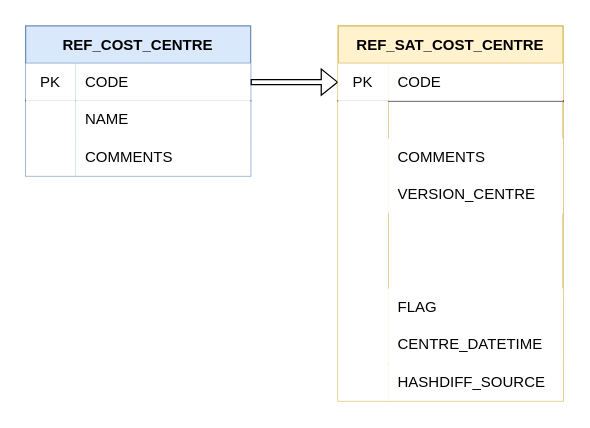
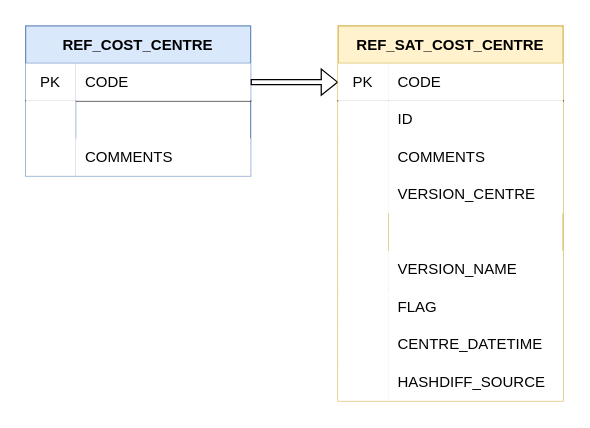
  <mxCell id="0" />
  <mxCell id="1" parent="0" />
  <mxCell id="2" value="REF_COST_CENTRE" style="shape=table;startSize=30;container=1;collapsible=0;childLayout=tableLayout;fixedRows=1;rowLines=0;fontStyle=1;align=center;pointerEvents=1;fillColor=#dae8fc;strokeColor=#6c8ebf;swimlaneFillColor=none;" parent="1" vertex="1"><mxGeometry x="20" y="20" width="180" height="120" as="geometry" /></mxCell>
  <mxCell id="3" value="" style="shape=partialRectangle;html=1;whiteSpace=wrap;collapsible=0;dropTarget=0;pointerEvents=1;fillColor=none;top=0;left=0;bottom=1;right=0;points=[[0,0.5],[1,0.5]];portConstraint=eastwest;" parent="2" vertex="1"><mxGeometry y="30" width="180" height="30" as="geometry" /></mxCell>
  <mxCell id="4" value="PK" style="shape=partialRectangle;html=1;whiteSpace=wrap;connectable=0;fillColor=default;top=0;left=0;bottom=0;right=0;overflow=hidden;pointerEvents=1;" parent="3" vertex="1"><mxGeometry width="40" height="30" as="geometry"><mxRectangle width="40" height="30" as="alternateBounds" /></mxGeometry></mxCell>
  <mxCell id="5" value="CODE" style="shape=partialRectangle;html=1;whiteSpace=wrap;connectable=0;fillColor=default;top=0;left=0;bottom=0;right=0;align=left;spacingLeft=6;overflow=hidden;pointerEvents=1;" parent="3" vertex="1"><mxGeometry x="40" width="140" height="30" as="geometry"><mxRectangle width="140" height="30" as="alternateBounds" /></mxGeometry></mxCell>
  <mxCell id="6" value="" style="shape=partialRectangle;html=1;whiteSpace=wrap;collapsible=0;dropTarget=0;pointerEvents=1;fillColor=none;top=0;left=0;bottom=0;right=0;points=[[0,0.5],[1,0.5]];portConstraint=eastwest;" parent="2" vertex="1"><mxGeometry y="60" width="180" height="30" as="geometry" /></mxCell>
  <mxCell id="7" value="" style="shape=partialRectangle;html=1;whiteSpace=wrap;connectable=0;fillColor=default;top=0;left=0;bottom=0;right=0;overflow=hidden;pointerEvents=1;" parent="6" vertex="1"><mxGeometry width="40" height="30" as="geometry"><mxRectangle width="40" height="30" as="alternateBounds" /></mxGeometry></mxCell>
- <mxCell id="8" value="NAME" style="shape=partialRectangle;html=1;whiteSpace=wrap;connectable=0;fillColor=default;top=0;left=0;bottom=0;right=0;align=left;spacingLeft=6;overflow=hidden;pointerEvents=1;" parent="6" vertex="1"><mxGeometry x="40" width="140" height="30" as="geometry"><mxRectangle width="140" height="30" as="alternateBounds" /></mxGeometry></mxCell>
  <mxCell id="9" value="" style="shape=partialRectangle;html=1;whiteSpace=wrap;collapsible=0;dropTarget=0;pointerEvents=1;fillColor=none;top=0;left=0;bottom=0;right=0;points=[[0,0.5],[1,0.5]];portConstraint=eastwest;" parent="2" vertex="1"><mxGeometry y="90" width="180" height="30" as="geometry" /></mxCell>
  <mxCell id="10" value="" style="shape=partialRectangle;html=1;whiteSpace=wrap;connectable=0;fillColor=default;top=0;left=0;bottom=0;right=0;overflow=hidden;pointerEvents=1;" parent="9" vertex="1"><mxGeometry width="40" height="30" as="geometry"><mxRectangle width="40" height="30" as="alternateBounds" /></mxGeometry></mxCell>
  <mxCell id="11" value="COMMENTS" style="shape=partialRectangle;html=1;whiteSpace=wrap;connectable=0;fillColor=default;top=0;left=0;bottom=0;right=0;align=left;spacingLeft=6;overflow=hidden;pointerEvents=1;" parent="9" vertex="1"><mxGeometry x="40" width="140" height="30" as="geometry"><mxRectangle width="140" height="30" as="alternateBounds" /></mxGeometry></mxCell>
  <mxCell id="12" style="edgeStyle=orthogonalEdgeStyle;rounded=0;orthogonalLoop=1;jettySize=auto;html=1;exitX=1;exitY=0.5;exitDx=0;exitDy=0;entryX=0;entryY=0.5;entryDx=0;entryDy=0;labelBackgroundColor=default;shape=flexArrow;width=4;endSize=4;endWidth=16;fillColor=#FFFFFF;startArrow=none;startFill=0;" parent="1" source="3" target="14" edge="1"><mxGeometry relative="1" as="geometry"><mxPoint x="270" y="65" as="targetPoint" /></mxGeometry></mxCell>
  <mxCell id="13" value="REF_SAT_COST_CENTRE" style="shape=table;startSize=30;container=1;collapsible=0;childLayout=tableLayout;fixedRows=1;rowLines=0;fontStyle=1;align=center;pointerEvents=1;fillColor=#fff2cc;strokeColor=#d6b656;swimlaneFillColor=none;" vertex="1" parent="1"><mxGeometry x="270" y="20" width="180" height="300" as="geometry" /></mxCell>
  <mxCell id="14" value="" style="shape=partialRectangle;html=1;whiteSpace=wrap;collapsible=0;dropTarget=0;pointerEvents=1;fillColor=none;top=0;left=0;bottom=1;right=0;points=[[0,0.5],[1,0.5]];portConstraint=eastwest;" vertex="1" parent="13"><mxGeometry y="30" width="180" height="30" as="geometry" /></mxCell>
  <mxCell id="15" value="PK" style="shape=partialRectangle;html=1;whiteSpace=wrap;connectable=0;fillColor=default;top=0;left=0;bottom=0;right=0;overflow=hidden;pointerEvents=1;" vertex="1" parent="14"><mxGeometry width="40" height="30" as="geometry"><mxRectangle width="40" height="30" as="alternateBounds" /></mxGeometry></mxCell>
  <mxCell id="16" value="CODE" style="shape=partialRectangle;html=1;whiteSpace=wrap;connectable=0;fillColor=default;top=0;left=0;bottom=0;right=0;align=left;spacingLeft=6;overflow=hidden;pointerEvents=1;" vertex="1" parent="14"><mxGeometry x="40" width="140" height="30" as="geometry"><mxRectangle width="140" height="30" as="alternateBounds" /></mxGeometry></mxCell>
  <mxCell id="17" style="shape=partialRectangle;html=1;whiteSpace=wrap;collapsible=0;dropTarget=0;pointerEvents=1;fillColor=none;top=0;left=0;bottom=0;right=0;points=[[0,0.5],[1,0.5]];portConstraint=eastwest;" vertex="1" parent="13"><mxGeometry y="60" width="180" height="30" as="geometry" /></mxCell>
  <mxCell id="18" style="shape=partialRectangle;html=1;whiteSpace=wrap;connectable=0;fillColor=default;top=0;left=0;bottom=0;right=0;overflow=hidden;pointerEvents=1;" vertex="1" parent="17"><mxGeometry width="40" height="30" as="geometry"><mxRectangle width="40" height="30" as="alternateBounds" /></mxGeometry></mxCell>
+ <mxCell id="19" value="ID" style="shape=partialRectangle;html=1;whiteSpace=wrap;connectable=0;fillColor=default;top=0;left=0;bottom=0;right=0;align=left;spacingLeft=6;overflow=hidden;pointerEvents=1;" vertex="1" parent="17"><mxGeometry x="40" width="140" height="30" as="geometry"><mxRectangle width="140" height="30" as="alternateBounds" /></mxGeometry></mxCell>
  <mxCell id="20" value="" style="shape=partialRectangle;html=1;whiteSpace=wrap;collapsible=0;dropTarget=0;pointerEvents=1;fillColor=none;top=0;left=0;bottom=0;right=0;points=[[0,0.5],[1,0.5]];portConstraint=eastwest;" vertex="1" parent="13"><mxGeometry y="90" width="180" height="30" as="geometry" /></mxCell>
  <mxCell id="21" value="" style="shape=partialRectangle;html=1;whiteSpace=wrap;connectable=0;fillColor=default;top=0;left=0;bottom=0;right=0;overflow=hidden;pointerEvents=1;" vertex="1" parent="20"><mxGeometry width="40" height="30" as="geometry"><mxRectangle width="40" height="30" as="alternateBounds" /></mxGeometry></mxCell>
  <mxCell id="22" value="COMMENTS" style="shape=partialRectangle;html=1;whiteSpace=wrap;connectable=0;fillColor=default;top=0;left=0;bottom=0;right=0;align=left;spacingLeft=6;overflow=hidden;pointerEvents=1;" vertex="1" parent="20"><mxGeometry x="40" width="140" height="30" as="geometry"><mxRectangle width="140" height="30" as="alternateBounds" /></mxGeometry></mxCell>
  <mxCell id="23" style="shape=partialRectangle;html=1;whiteSpace=wrap;collapsible=0;dropTarget=0;pointerEvents=1;fillColor=none;top=0;left=0;bottom=0;right=0;points=[[0,0.5],[1,0.5]];portConstraint=eastwest;" vertex="1" parent="13"><mxGeometry y="120" width="180" height="30" as="geometry" /></mxCell>
  <mxCell id="24" style="shape=partialRectangle;html=1;whiteSpace=wrap;connectable=0;fillColor=default;top=0;left=0;bottom=0;right=0;overflow=hidden;pointerEvents=1;" vertex="1" parent="23"><mxGeometry width="40" height="30" as="geometry"><mxRectangle width="40" height="30" as="alternateBounds" /></mxGeometry></mxCell>
  <mxCell id="25" value="VERSION_CENTRE" style="shape=partialRectangle;html=1;whiteSpace=wrap;connectable=0;fillColor=default;top=0;left=0;bottom=0;right=0;align=left;spacingLeft=6;overflow=hidden;pointerEvents=1;" vertex="1" parent="23"><mxGeometry x="40" width="140" height="30" as="geometry"><mxRectangle width="140" height="30" as="alternateBounds" /></mxGeometry></mxCell>
  <mxCell id="26" style="shape=partialRectangle;html=1;whiteSpace=wrap;collapsible=0;dropTarget=0;pointerEvents=1;fillColor=none;top=0;left=0;bottom=0;right=0;points=[[0,0.5],[1,0.5]];portConstraint=eastwest;" vertex="1" parent="13"><mxGeometry y="150" width="180" height="30" as="geometry" /></mxCell>
  <mxCell id="27" style="shape=partialRectangle;html=1;whiteSpace=wrap;connectable=0;fillColor=default;top=0;left=0;bottom=0;right=0;overflow=hidden;pointerEvents=1;" vertex="1" parent="26"><mxGeometry width="40" height="30" as="geometry"><mxRectangle width="40" height="30" as="alternateBounds" /></mxGeometry></mxCell>
  <mxCell id="28" style="shape=partialRectangle;html=1;whiteSpace=wrap;collapsible=0;dropTarget=0;pointerEvents=1;fillColor=none;top=0;left=0;bottom=0;right=0;points=[[0,0.5],[1,0.5]];portConstraint=eastwest;" vertex="1" parent="13"><mxGeometry y="180" width="180" height="30" as="geometry" /></mxCell>
  <mxCell id="29" style="shape=partialRectangle;html=1;whiteSpace=wrap;connectable=0;fillColor=default;top=0;left=0;bottom=0;right=0;overflow=hidden;pointerEvents=1;" vertex="1" parent="28"><mxGeometry width="40" height="30" as="geometry"><mxRectangle width="40" height="30" as="alternateBounds" /></mxGeometry></mxCell>
+ <mxCell id="30" value="VERSION_NAME" style="shape=partialRectangle;html=1;whiteSpace=wrap;connectable=0;fillColor=default;top=0;left=0;bottom=0;right=0;align=left;spacingLeft=6;overflow=hidden;pointerEvents=1;" vertex="1" parent="28"><mxGeometry x="40" width="140" height="30" as="geometry"><mxRectangle width="140" height="30" as="alternateBounds" /></mxGeometry></mxCell>
  <mxCell id="31" value="" style="shape=partialRectangle;html=1;whiteSpace=wrap;collapsible=0;dropTarget=0;pointerEvents=1;fillColor=none;top=0;left=0;bottom=0;right=0;points=[[0,0.5],[1,0.5]];portConstraint=eastwest;" vertex="1" parent="13"><mxGeometry y="210" width="180" height="30" as="geometry" /></mxCell>
  <mxCell id="32" value="" style="shape=partialRectangle;html=1;whiteSpace=wrap;connectable=0;fillColor=default;top=0;left=0;bottom=0;right=0;overflow=hidden;pointerEvents=1;" vertex="1" parent="31"><mxGeometry width="40" height="30" as="geometry"><mxRectangle width="40" height="30" as="alternateBounds" /></mxGeometry></mxCell>
  <mxCell id="33" value="FLAG" style="shape=partialRectangle;html=1;whiteSpace=wrap;connectable=0;fillColor=default;top=0;left=0;bottom=0;right=0;align=left;spacingLeft=6;overflow=hidden;pointerEvents=1;" vertex="1" parent="31"><mxGeometry x="40" width="140" height="30" as="geometry"><mxRectangle width="140" height="30" as="alternateBounds" /></mxGeometry></mxCell>
  <mxCell id="34" style="shape=partialRectangle;html=1;whiteSpace=wrap;collapsible=0;dropTarget=0;pointerEvents=1;fillColor=none;top=0;left=0;bottom=0;right=0;points=[[0,0.5],[1,0.5]];portConstraint=eastwest;" vertex="1" parent="13"><mxGeometry y="240" width="180" height="30" as="geometry" /></mxCell>
  <mxCell id="35" style="shape=partialRectangle;html=1;whiteSpace=wrap;connectable=0;fillColor=default;top=0;left=0;bottom=0;right=0;overflow=hidden;pointerEvents=1;" vertex="1" parent="34"><mxGeometry width="40" height="30" as="geometry"><mxRectangle width="40" height="30" as="alternateBounds" /></mxGeometry></mxCell>
  <mxCell id="36" value="CENTRE_DATETIME" style="shape=partialRectangle;html=1;whiteSpace=wrap;connectable=0;fillColor=default;top=0;left=0;bottom=0;right=0;align=left;spacingLeft=6;overflow=hidden;pointerEvents=1;" vertex="1" parent="34"><mxGeometry x="40" width="140" height="30" as="geometry"><mxRectangle width="140" height="30" as="alternateBounds" /></mxGeometry></mxCell>
  <mxCell id="37" style="shape=partialRectangle;html=1;whiteSpace=wrap;collapsible=0;dropTarget=0;pointerEvents=1;fillColor=none;top=0;left=0;bottom=0;right=0;points=[[0,0.5],[1,0.5]];portConstraint=eastwest;" vertex="1" parent="13"><mxGeometry y="270" width="180" height="30" as="geometry" /></mxCell>
  <mxCell id="38" style="shape=partialRectangle;html=1;whiteSpace=wrap;connectable=0;fillColor=default;top=0;left=0;bottom=0;right=0;overflow=hidden;pointerEvents=1;" vertex="1" parent="37"><mxGeometry width="40" height="30" as="geometry"><mxRectangle width="40" height="30" as="alternateBounds" /></mxGeometry></mxCell>
  <mxCell id="39" value="HASHDIFF_SOURCE" style="shape=partialRectangle;html=1;whiteSpace=wrap;connectable=0;fillColor=default;top=0;left=0;bottom=0;right=0;align=left;spacingLeft=6;overflow=hidden;pointerEvents=1;" vertex="1" parent="37"><mxGeometry x="40" width="140" height="30" as="geometry"><mxRectangle width="140" height="30" as="alternateBounds" /></mxGeometry></mxCell>
